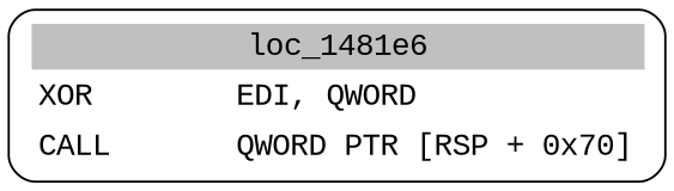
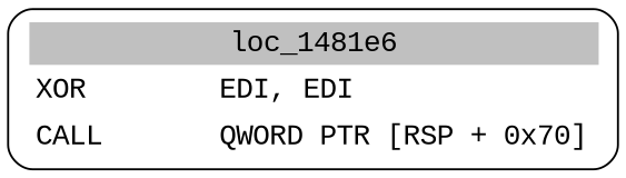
  digraph {
    rankdir=LR
-   n1 [fontname="Courier New" label=<<table border="0" cellborder="0" cellpadding="3"><tr><td align="center" colspan="2" bgcolor="grey">loc_1481e6</td></tr><tr><td align="left">XOR        EDI, QWORD</td></tr><tr><td align="left">CALL       QWORD PTR [RSP + 0x70]</td></tr></table>> shape=Mrecord]
+   n1 [fontname="Courier New" label=<<table border="0" cellborder="0" cellpadding="3"><tr><td align="center" colspan="2" bgcolor="grey">loc_1481e6</td></tr><tr><td align="left">XOR        EDI, EDI</td></tr><tr><td align="left">CALL       QWORD PTR [RSP + 0x70]</td></tr></table>> shape=Mrecord]
  }
